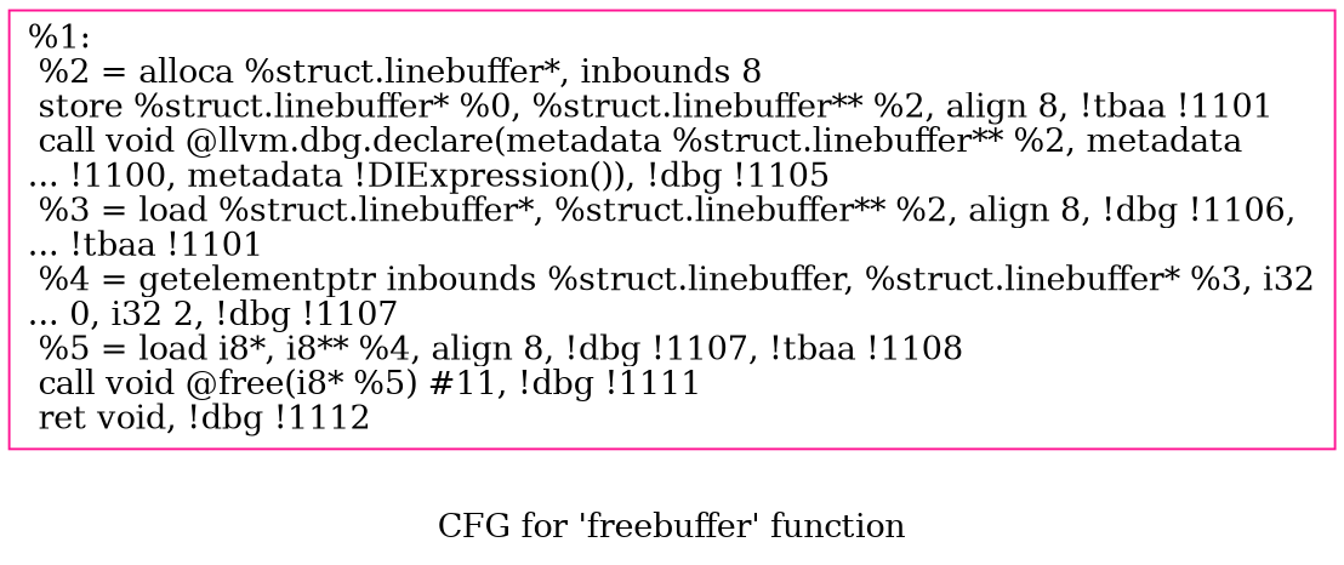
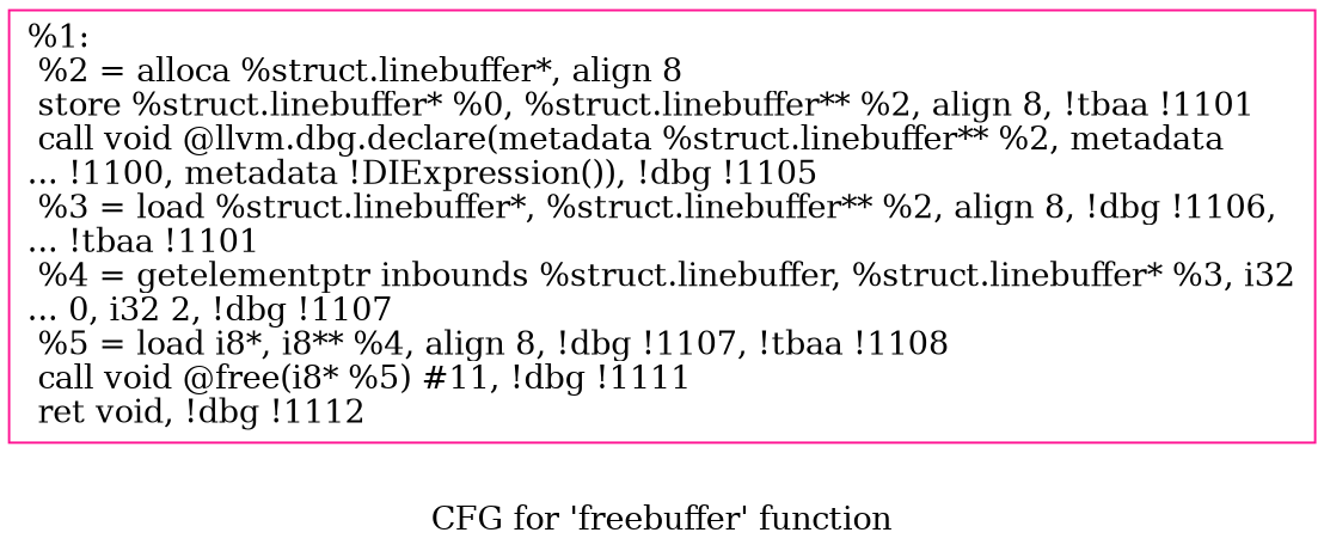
  digraph {
    label="CFG for 'freebuffer' function"
-   n1 [label="{%1:\l  %2 = alloca %struct.linebuffer*, inbounds 8\l  store %struct.linebuffer* %0, %struct.linebuffer** %2, align 8, !tbaa !1101\l  call void @llvm.dbg.declare(metadata %struct.linebuffer** %2, metadata\l... !1100, metadata !DIExpression()), !dbg !1105\l  %3 = load %struct.linebuffer*, %struct.linebuffer** %2, align 8, !dbg !1106,\l... !tbaa !1101\l  %4 = getelementptr inbounds %struct.linebuffer, %struct.linebuffer* %3, i32\l... 0, i32 2, !dbg !1107\l  %5 = load i8*, i8** %4, align 8, !dbg !1107, !tbaa !1108\l  call void @free(i8* %5) #11, !dbg !1111\l  ret void, !dbg !1112\l}" shape=record color=deeppink]
+   n1 [label="{%1:\l  %2 = alloca %struct.linebuffer*, align 8\l  store %struct.linebuffer* %0, %struct.linebuffer** %2, align 8, !tbaa !1101\l  call void @llvm.dbg.declare(metadata %struct.linebuffer** %2, metadata\l... !1100, metadata !DIExpression()), !dbg !1105\l  %3 = load %struct.linebuffer*, %struct.linebuffer** %2, align 8, !dbg !1106,\l... !tbaa !1101\l  %4 = getelementptr inbounds %struct.linebuffer, %struct.linebuffer* %3, i32\l... 0, i32 2, !dbg !1107\l  %5 = load i8*, i8** %4, align 8, !dbg !1107, !tbaa !1108\l  call void @free(i8* %5) #11, !dbg !1111\l  ret void, !dbg !1112\l}" shape=record color=deeppink]
  }
